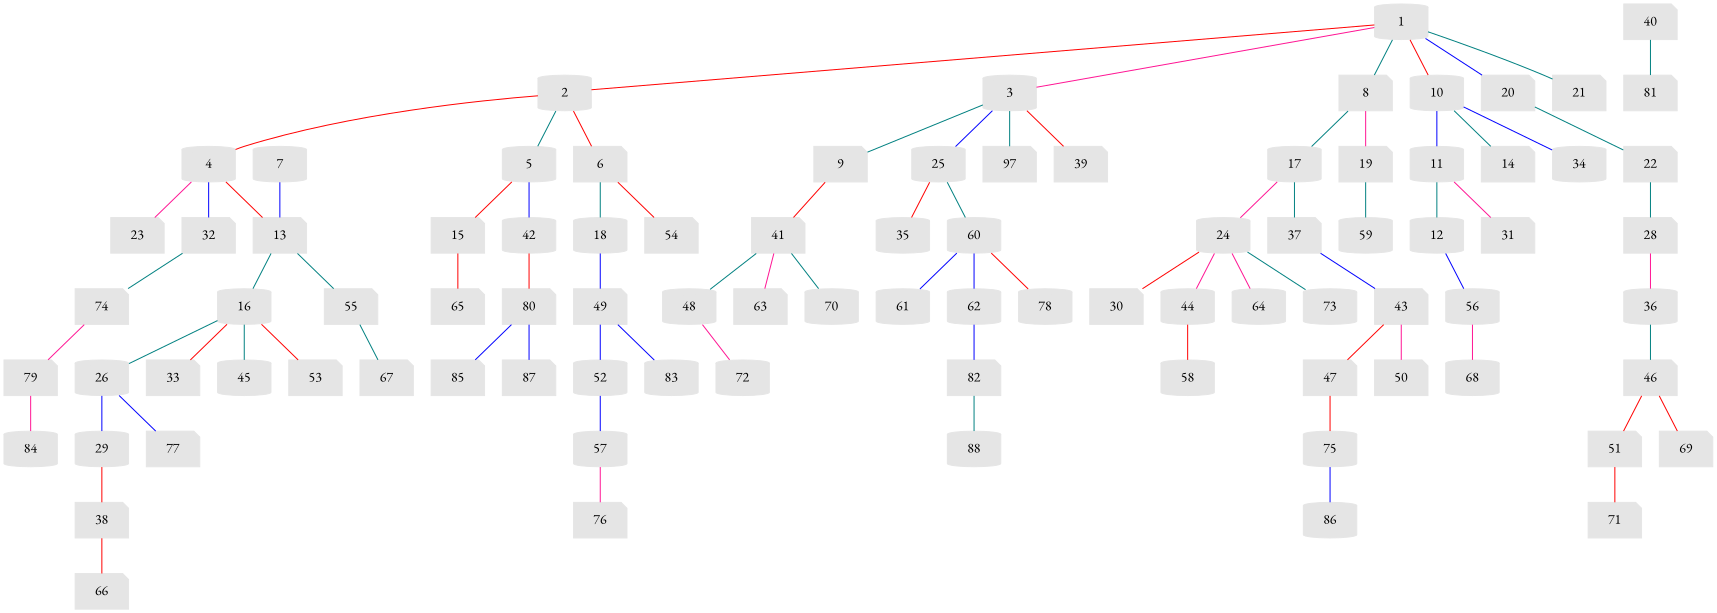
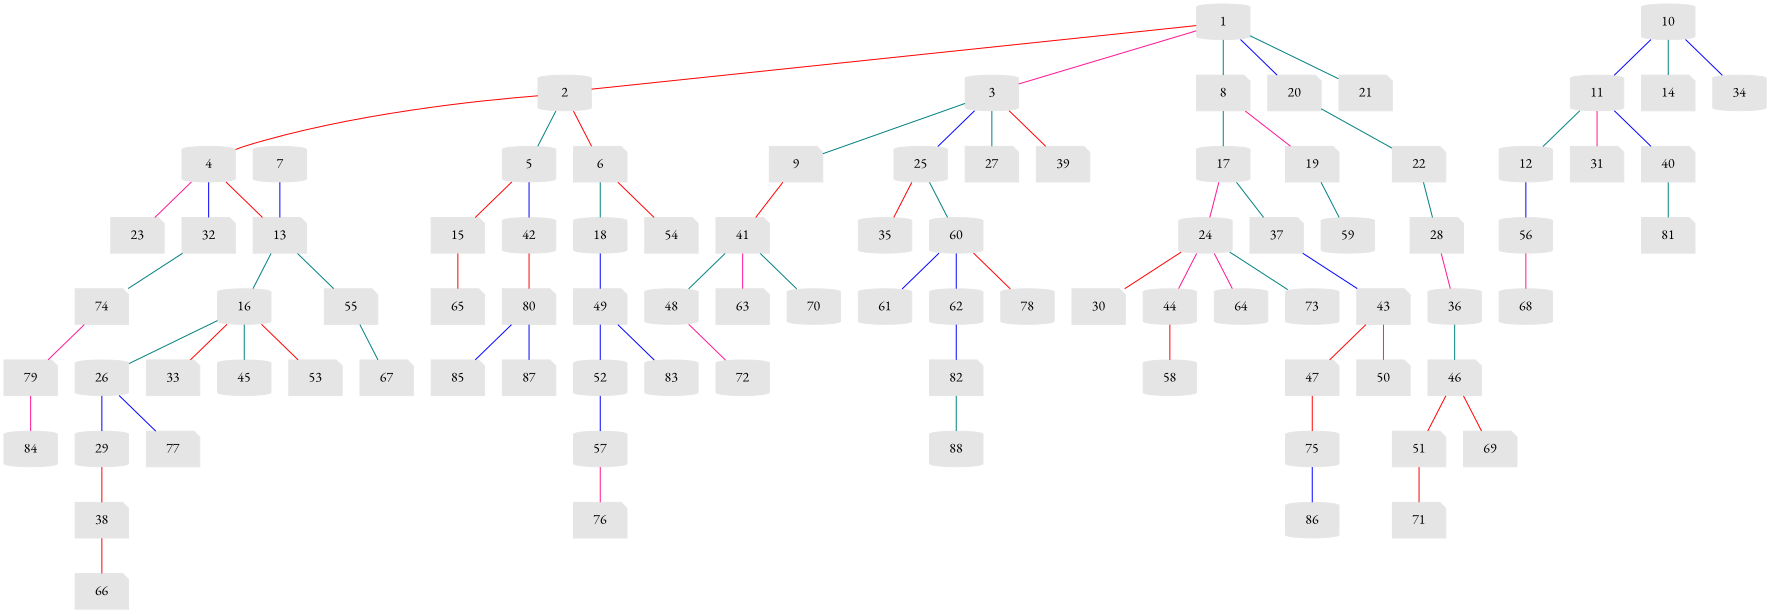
  graph {
    fontname="EB Garamond"
    node [color=gray90 fontname="EB Garamond" shape=note style=filled]
    edge [color=teal fontname="EB Garamond" weight=1.0]
    1 [shape=cylinder]
    2 [shape=cylinder]
    3 [shape=cylinder]
    8
    10 [shape=cylinder]
    20
    21
    4 [shape=cylinder]
    5 [shape=cylinder]
    6
    9
    25 [shape=cylinder]
-   27 [label=97]
+   27
    39
    17 [shape=cylinder]
    19
    11 [shape=cylinder]
    14
    34 [shape=cylinder]
    22
    23
    32
    13
    15
    42 [shape=cylinder]
    18 [shape=cylinder]
    54
    41
    35 [shape=cylinder]
    60 [shape=cylinder]
    7 [shape=cylinder]
    74
    65
    80
    49
    16 [shape=cylinder]
    55
    24 [shape=cylinder]
    37
    59 [shape=cylinder]
    48 [shape=cylinder]
    63
    70 [shape=cylinder]
    12 [shape=cylinder]
    31
    40
    56 [shape=cylinder]
    81
    68 [shape=cylinder]
    26 [shape=cylinder]
    33
    45 [shape=cylinder]
    53
    67
    29 [shape=cylinder]
    77
    30
    44 [shape=cylinder]
    64 [shape=cylinder]
    73 [shape=cylinder]
    43
    52 [shape=cylinder]
    83 [shape=cylinder]
    28
    36 [shape=cylinder]
    58 [shape=cylinder]
    61 [shape=cylinder]
    62 [shape=cylinder]
    78 [shape=cylinder]
    38
    46
    66
    79
    51
    69
    47
    50
    72 [shape=cylinder]
    85
    87
    75 [shape=cylinder]
    71
    86 [shape=cylinder]
    57 [shape=cylinder]
    76
    82
    88 [shape=cylinder]
    84 [shape=cylinder]
    1 -- 2 [color=red]
    1 -- 3 [color=deeppink]
    1 -- 8
-   1 -- 10 [color=red]
    1 -- 20 [color=blue]
    1 -- 21
    2 -- 4 [color=red]
    2 -- 5
    2 -- 6 [color=red]
    3 -- 9
    3 -- 25 [color=blue]
    3 -- 27
    3 -- 39 [color=red]
    8 -- 17
    8 -- 19 [color=deeppink]
    10 -- 11 [color=blue]
    10 -- 14
    10 -- 34 [color=blue]
    20 -- 22
    4 -- 23 [color=deeppink]
    4 -- 32 [color=blue]
    4 -- 13 [color=red]
    5 -- 15 [color=red]
    5 -- 42 [color=blue]
    6 -- 18
    6 -- 54 [color=red]
    9 -- 41 [color=red]
    25 -- 35 [color=red]
    25 -- 60
    17 -- 24 [color=deeppink]
    17 -- 37
    19 -- 59
    11 -- 12
    11 -- 31 [color=deeppink]
+   11 -- 40 [color=blue]
    22 -- 28
    32 -- 74
    13 -- 16
    13 -- 55
    15 -- 65 [color=red]
    42 -- 80 [color=red]
    18 -- 49 [color=blue]
    41 -- 48
    41 -- 63 [color=deeppink]
    41 -- 70
    60 -- 61 [color=blue]
    60 -- 62 [color=blue]
    60 -- 78 [color=red]
    7 -- 13 [color=blue]
    74 -- 79 [color=deeppink]
    80 -- 85 [color=blue]
    80 -- 87 [color=blue]
    49 -- 52 [color=blue]
    49 -- 83 [color=blue]
    16 -- 26
    16 -- 33 [color=red]
    16 -- 45
    16 -- 53 [color=red]
    55 -- 67
    24 -- 30 [color=red]
    24 -- 44 [color=deeppink]
    24 -- 64 [color=deeppink]
    24 -- 73
    37 -- 43 [color=blue]
    48 -- 72 [color=deeppink]
    12 -- 56 [color=blue]
    40 -- 81
    56 -- 68 [color=deeppink]
    26 -- 29 [color=blue]
    26 -- 77 [color=blue]
    29 -- 38 [color=red]
    44 -- 58 [color=red]
    43 -- 47 [color=red]
    43 -- 50 [color=deeppink]
    52 -- 57 [color=blue]
    28 -- 36 [color=deeppink]
    36 -- 46
    62 -- 82 [color=blue]
    38 -- 66 [color=red]
    46 -- 51 [color=red]
    46 -- 69 [color=red]
    79 -- 84 [color=deeppink]
    51 -- 71 [color=red]
    47 -- 75 [color=red]
    75 -- 86 [color=blue]
    57 -- 76 [color=deeppink]
    82 -- 88
  }
